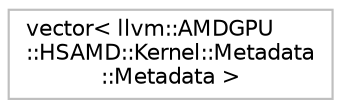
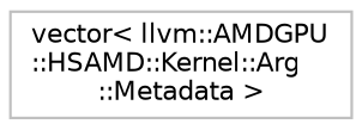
  digraph {
    rankdir=LR
-   n1 [color=grey75 fontname=Helvetica fontsize=10 height=0.2 label="vector\< llvm::AMDGPU\l::HSAMD::Kernel::Metadata\l::Metadata \>" shape=record width=0.4]
+   n1 [color=grey75 fontname=Helvetica fontsize=10 height=0.2 label="vector\< llvm::AMDGPU\l::HSAMD::Kernel::Arg\l::Metadata \>" shape=record width=0.4]
  }
